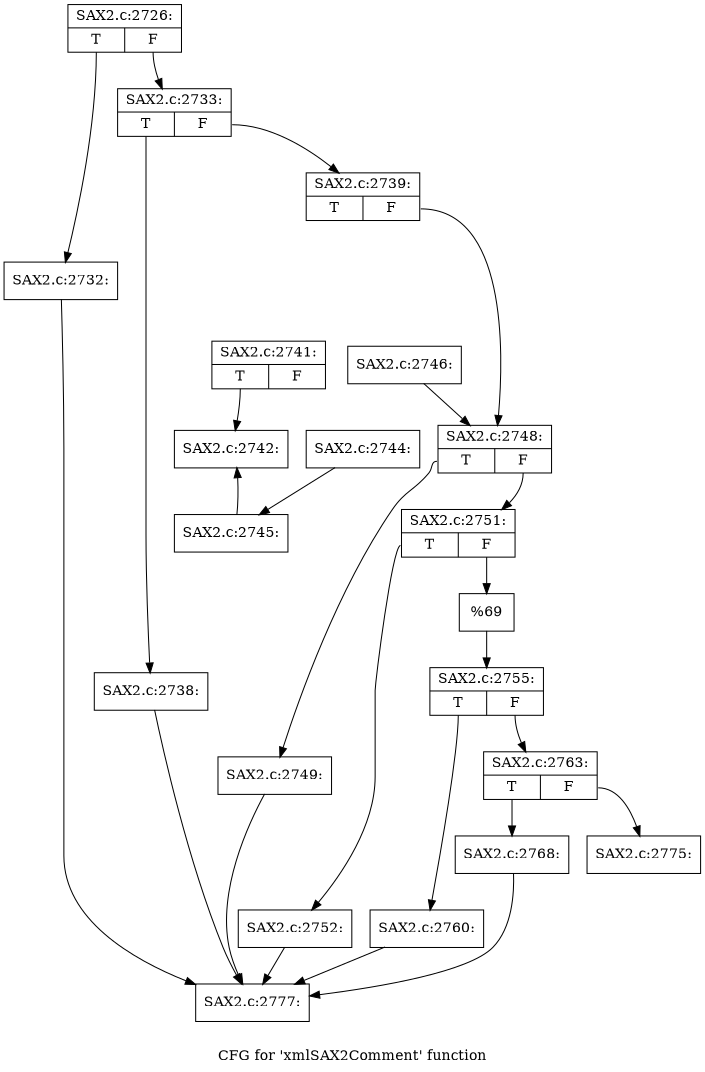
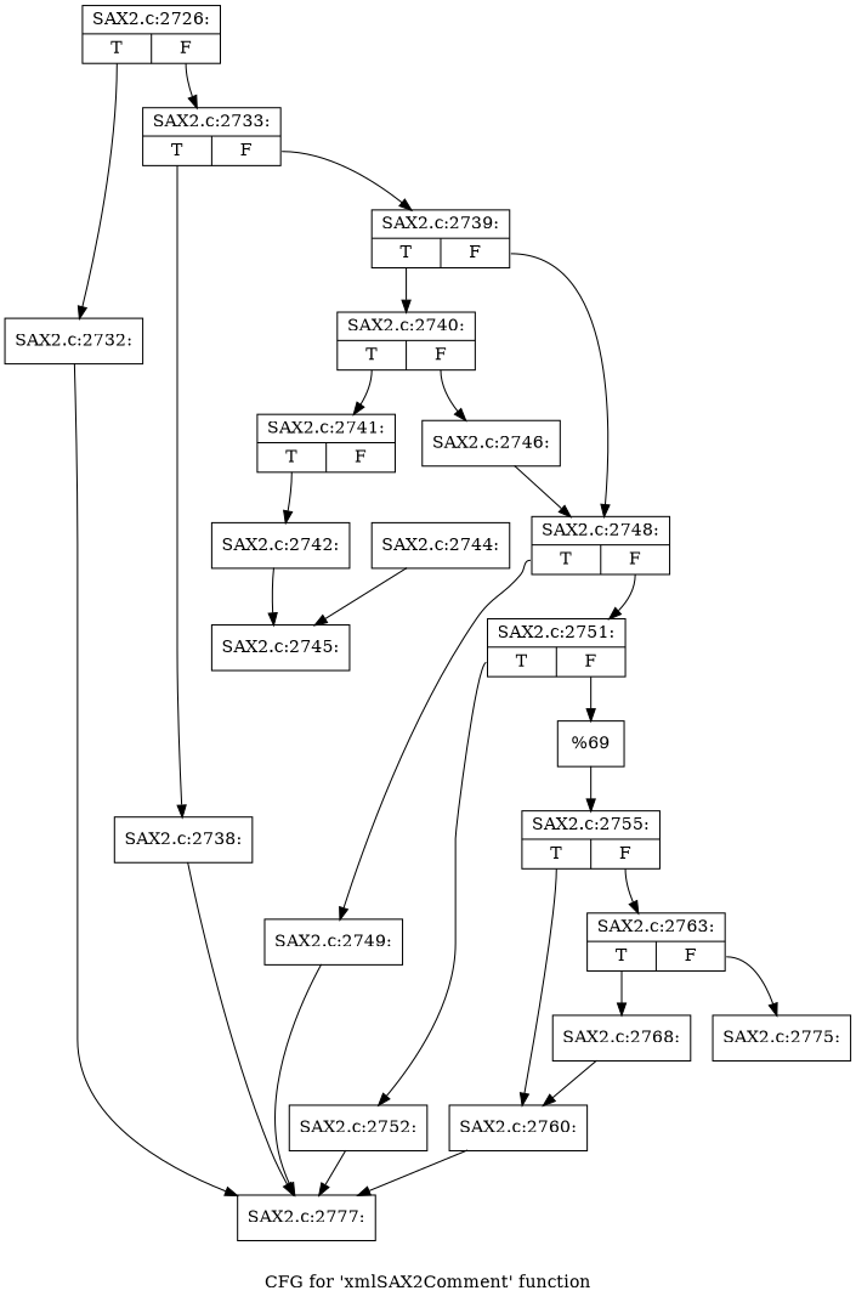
  digraph {
    label="CFG for 'xmlSAX2Comment' function"
    node [shape=record]
    n1 [label="{SAX2.c:2726:|{<s0>T|<s1>F}}"]
    n2 [label="{SAX2.c:2732:}"]
    n3 [label="{SAX2.c:2733:|{<s0>T|<s1>F}}"]
    n4 [label="{SAX2.c:2777:}"]
    n5 [label="{SAX2.c:2738:}"]
    n6 [label="{SAX2.c:2739:|{<s0>T|<s1>F}}"]
+   n7 [label="{SAX2.c:2740:|{<s0>T|<s1>F}}"]
    n8 [label="{SAX2.c:2748:|{<s0>T|<s1>F}}"]
    n9 [label="{SAX2.c:2741:|{<s0>T|<s1>F}}"]
    n10 [label="{SAX2.c:2746:}"]
    n11 [label="{SAX2.c:2749:}"]
    n12 [label="{SAX2.c:2751:|{<s0>T|<s1>F}}"]
    n13 [label="{SAX2.c:2742:}"]
    n14 [label="{SAX2.c:2752:}"]
    n15 [label="{%69}"]
    n16 [label="{SAX2.c:2745:}"]
    n17 [label="{SAX2.c:2744:}"]
    n18 [label="{SAX2.c:2755:|{<s0>T|<s1>F}}"]
    n19 [label="{SAX2.c:2760:}"]
    n20 [label="{SAX2.c:2763:|{<s0>T|<s1>F}}"]
    n21 [label="{SAX2.c:2768:}"]
    n22 [label="{SAX2.c:2775:}"]
    n1 -> n2 [tailport=s0]
    n1 -> n3 [tailport=s1]
    n2 -> n4
    n3 -> n5 [tailport=s0]
    n3 -> n6 [tailport=s1]
    n5 -> n4
+   n6 -> n7 [tailport=s0]
    n6 -> n8 [tailport=s1]
+   n7 -> n9 [tailport=s0]
+   n7 -> n10 [tailport=s1]
    n8 -> n11 [tailport=s0]
    n8 -> n12 [tailport=s1]
    n9 -> n13 [tailport=s0]
    n10 -> n8
    n11 -> n4
    n12 -> n14 [tailport=s0]
    n12 -> n15 [tailport=s1]
-   n16 -> n13
+   n13 -> n16
    n14 -> n4
    n15 -> n18
    n17 -> n16
    n18 -> n19 [tailport=s0]
    n18 -> n20 [tailport=s1]
    n19 -> n4
    n20 -> n21 [tailport=s0]
    n20 -> n22 [tailport=s1]
-   n21 -> n4
+   n21 -> n19
  }
